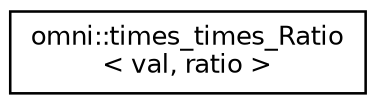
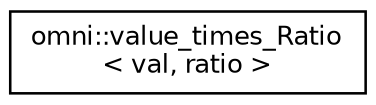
  digraph {
    rankdir=LR
-   n1 [color=black fillcolor=white fontname=Helvetica fontsize=10 height=0.2 label="omni::times_times_Ratio\l\< val, ratio \>" shape=record style=filled width=0.4]
+   n1 [color=black fillcolor=white fontname=Helvetica fontsize=10 height=0.2 label="omni::value_times_Ratio\l\< val, ratio \>" shape=record style=filled width=0.4]
  }
